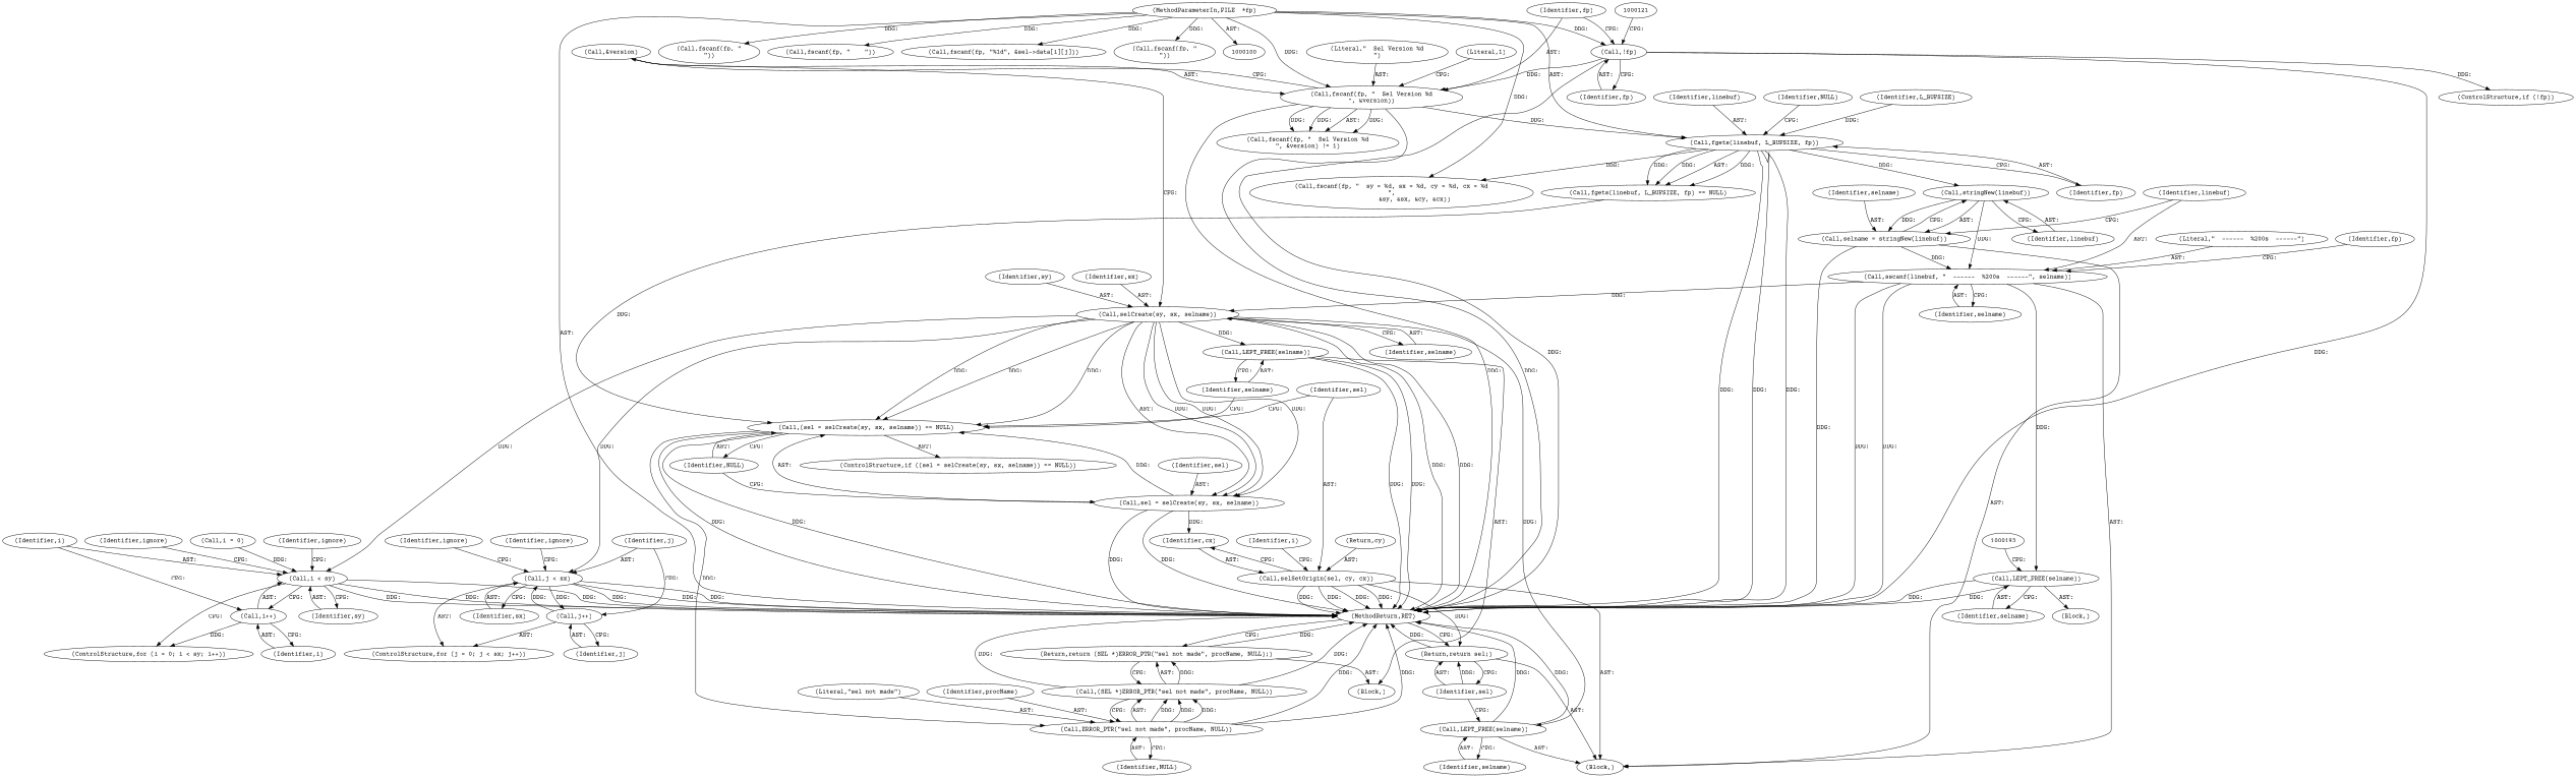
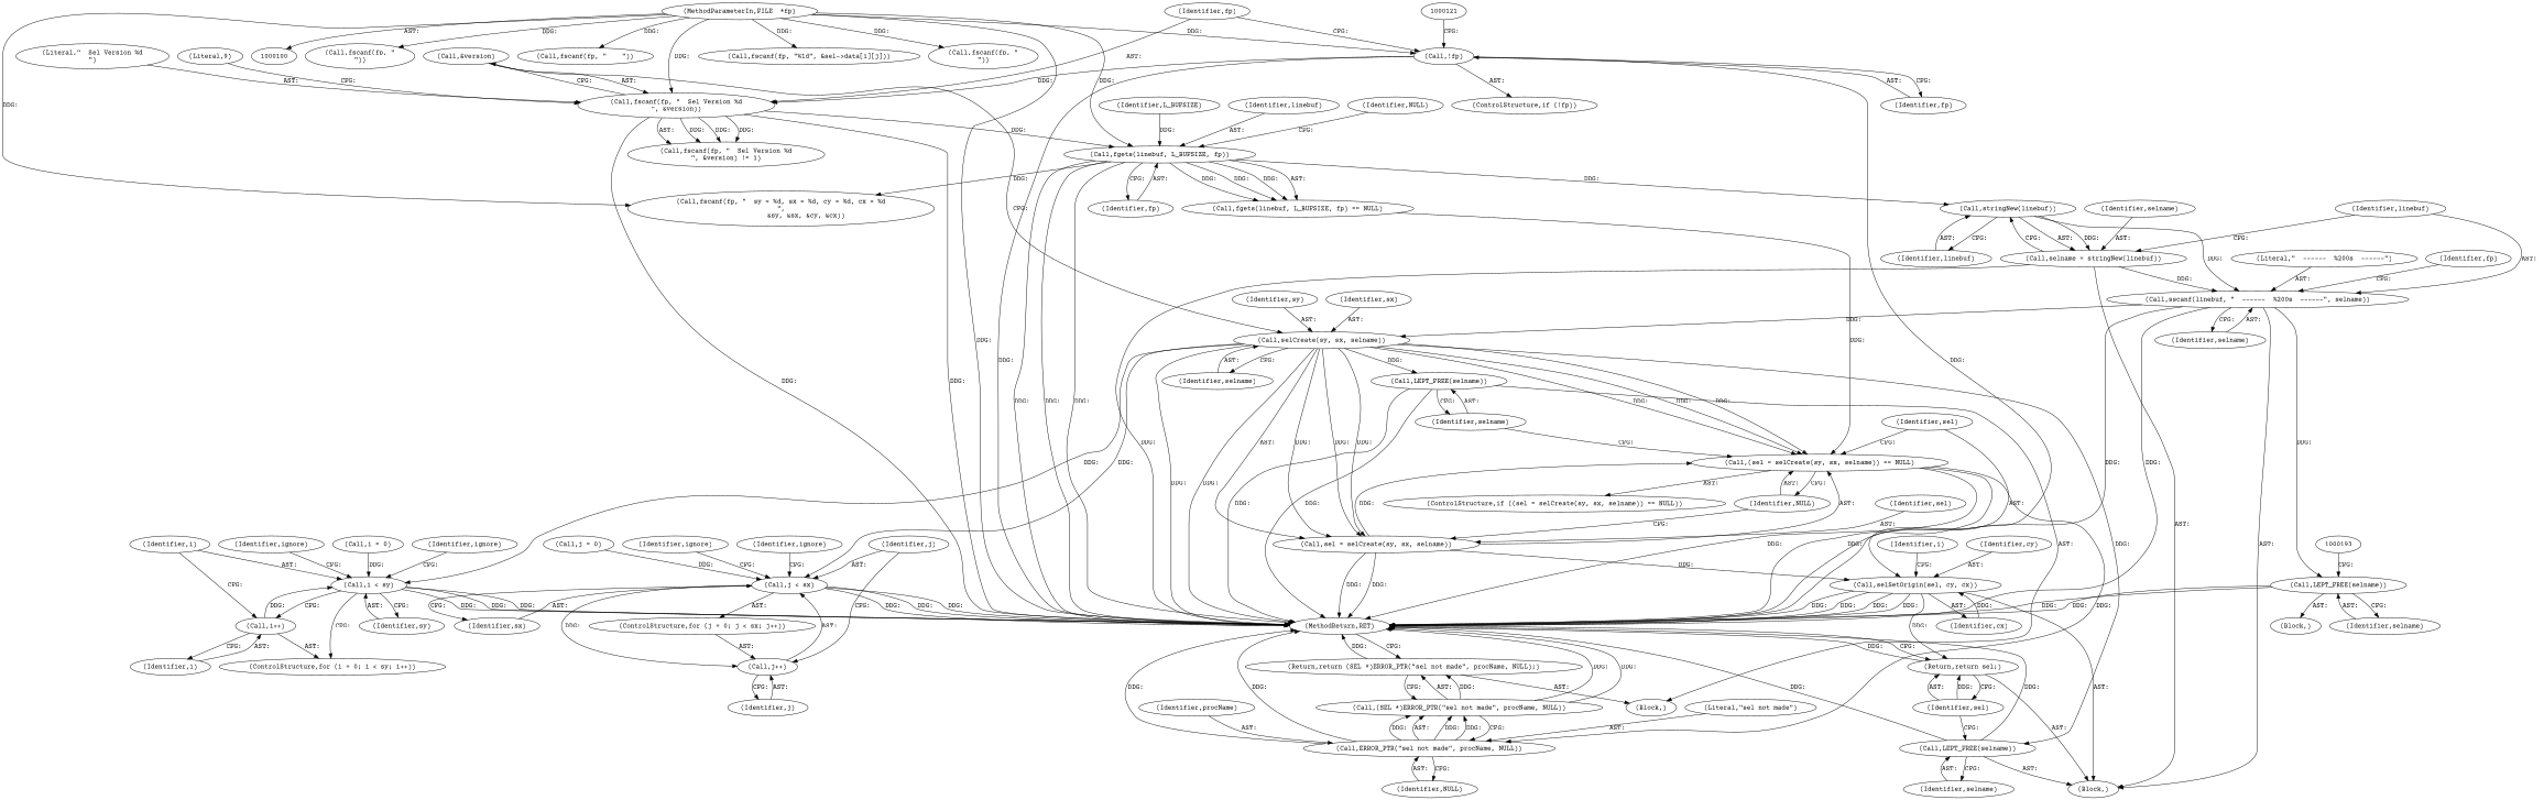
  digraph {
    fontname="Courier Prime"
    node [fontname="Courier Prime"]
    edge [fontname="Courier Prime"]
    n1 [label="(Call,sscanf(linebuf, \"  ------  %200s  ------\", selname))"]
    n2 [label="(Call,LEPT_FREE(selname))"]
    n3 [label="(Call,selCreate(sy, sx, selname))"]
    n4 [label="(Identifier,selname)"]
    n5 [label="(MethodReturn,RET)"]
    n6 [label="(Block,)"]
    n7 [label="(Identifier,selname)"]
    n8 [label="(Block,)"]
    n9 [label="(Call,(sel = selCreate(sy, sx, selname)) == NULL)"]
    n10 [label="(Call,sel = selCreate(sy, sx, selname))"]
    n11 [label="(Call,LEPT_FREE(selname))"]
    n12 [label="(Call,i < sy)"]
    n13 [label="(Call,j < sx)"]
    n14 [label="(Call,LEPT_FREE(selname))"]
    n15 [label="(Identifier,selname)"]
    n16 [label="(Return,return (SEL *)ERROR_PTR(\"sel not made\", procName, NULL);)"]
    n17 [label="(Return,return sel;)"]
    n18 [label="(Call,stringNew(linebuf))"]
    n19 [label="(Call,selname = stringNew(linebuf))"]
    n20 [label="(Identifier,linebuf)"]
    n21 [label="(Call,fgets(linebuf, L_BUFSIZE, fp))"]
    n22 [label="(Call,fscanf(fp, \"  sy = %d, sx = %d, cy = %d, cx = %d\n\",\n             &sy, &sx, &cy, &cx))"]
    n23 [label="(Identifier,fp)"]
    n24 [label="(Call,fgets(linebuf, L_BUFSIZE, fp) == NULL)"]
    n25 [label="(Call,fscanf(fp, \"  Sel Version %d\n\", &version))"]
    n26 [label="(Call,&version)"]
    n27 [label="(Call,fscanf(fp, \"  Sel Version %d\n\", &version) != 1)"]
    n28 [label="(Call,!fp)"]
    n29 [label="(ControlStructure,if (!fp))"]
    n30 [label="(Identifier,fp)"]
    n31 [label="(MethodParameterIn,FILE  *fp)"]
    n32 [label="(Call,fscanf(fp, \"\n\"))"]
    n33 [label="(Call,fscanf(fp, \"    \"))"]
    n34 [label="(Call,fscanf(fp, \"%1d\", &sel->data[i][j]))"]
    n35 [label="(Call,fscanf(fp, \"\n\"))"]
    1000100
    n37 [label="(Call,ERROR_PTR(\"sel not made\", procName, NULL))"]
    n38 [label="(Identifier,NULL)"]
    n39 [label="(ControlStructure,if ((sel = selCreate(sy, sx, selname)) == NULL))"]
    n40 [label="(Call,selSetOrigin(sel, cy, cx))"]
    n41 [label="(Block,)"]
    n42 [label="(Identifier,selname)"]
    n43 [label="(Call,i++)"]
    n44 [label="(ControlStructure,for (i = 0; i < sy; i++))"]
    n45 [label="(Identifier,sy)"]
    n46 [label="(Call,j++)"]
    n47 [label="(Identifier,sx)"]
    n48 [label="(ControlStructure,for (j = 0; j < sx; j++))"]
    n49 [label="(Identifier,selname)"]
    n50 [label="(Call,(SEL *)ERROR_PTR(\"sel not made\", procName, NULL))"]
    n51 [label="(Identifier,NULL)"]
    n52 [label="(Identifier,cx)"]
    n53 [label="(Identifier,sel)"]
    n54 [label="(Identifier,i)"]
    n55 [label="(Identifier,j)"]
    n56 [label="(Literal,\"  Sel Version %d\n\")"]
-   n57 [label="(Return,cy)"]
+   n57 [label="(Identifier,cy)"]
    n58 [label="(Identifier,sy)"]
    n59 [label="(Literal,\"  ------  %200s  ------\")"]
    n60 [label="(Identifier,j)"]
    n61 [label="(Identifier,ignore)"]
    n62 [label="(Call,i = 0)"]
+   n63 [label="(Call,j = 0)"]
    n64 [label="(Identifier,linebuf)"]
    n65 [label="(Identifier,sx)"]
    n66 [label="(Identifier,sel)"]
    n67 [label="(Identifier,i)"]
    n68 [label="(Identifier,fp)"]
    n69 [label="(Identifier,selname)"]
    n70 [label="(Literal,\"sel not made\")"]
    n71 [label="(Identifier,i)"]
    n72 [label="(Identifier,NULL)"]
    n73 [label="(Identifier,ignore)"]
    n74 [label="(Identifier,linebuf)"]
    n75 [label="(Identifier,L_BUFSIZE)"]
    n76 [label="(Identifier,procName)"]
    n77 [label="(Identifier,ignore)"]
    n78 [label="(Identifier,ignore)"]
    n79 [label="(Identifier,fp)"]
-   n80 [label="(Literal,1)"]
+   n80 [label="(Literal,9)"]
    n81 [label="(Identifier,sel)"]
    1000121
    1000193
    n1 -> n2 [label="DDG: "]
    n1 -> n3 [label="DDG: "]
    n1 -> n4 [label="CFG: "]
    n1 -> n5 [label="DDG: "]
    n1 -> n5 [label="DDG: "]
    n1 -> n6 [label="AST: "]
    n2 -> n5 [label="DDG: "]
    n2 -> n5 [label="DDG: "]
    n2 -> n7 [label="CFG: "]
    n2 -> n8 [label="AST: "]
    n3 -> n5 [label="DDG: "]
    n3 -> n5 [label="DDG: "]
    n3 -> n9 [label="DDG: "]
    n3 -> n9 [label="DDG: "]
    n3 -> n9 [label="DDG: "]
    n3 -> n10 [label="AST: "]
    n3 -> n10 [label="DDG: "]
    n3 -> n10 [label="DDG: "]
    n3 -> n10 [label="DDG: "]
    n3 -> n11 [label="DDG: "]
    n3 -> n12 [label="DDG: "]
    n3 -> n13 [label="DDG: "]
    n3 -> n14 [label="DDG: "]
    n3 -> n15 [label="CFG: "]
    n4 -> n1 [label="AST: "]
    n5 -> n16 [label="CFG: "]
    n5 -> n17 [label="CFG: "]
    n7 -> n2 [label="AST: "]
    n9 -> n5 [label="DDG: "]
    n9 -> n5 [label="DDG: "]
    n9 -> n37 [label="DDG: "]
    n9 -> n38 [label="CFG: "]
    n9 -> n39 [label="AST: "]
    n10 -> n5 [label="DDG: "]
    n10 -> n5 [label="DDG: "]
    n10 -> n9 [label="AST: "]
    n10 -> n9 [label="DDG: "]
-   n10 -> n52 [label="DDG: "]
+   n10 -> n40 [label="DDG: "]
    n11 -> n5 [label="DDG: "]
    n11 -> n5 [label="DDG: "]
    n11 -> n41 [label="AST: "]
    n11 -> n42 [label="CFG: "]
    n12 -> n5 [label="DDG: "]
    n12 -> n5 [label="DDG: "]
    n12 -> n5 [label="DDG: "]
    n12 -> n43 [label="CFG: "]
    n12 -> n44 [label="CFG: "]
    n12 -> n45 [label="CFG: "]
    n13 -> n5 [label="DDG: "]
    n13 -> n5 [label="DDG: "]
    n13 -> n5 [label="DDG: "]
    n13 -> n46 [label="DDG: "]
    n13 -> n47 [label="CFG: "]
    n13 -> n48 [label="AST: "]
    n14 -> n5 [label="DDG: "]
    n14 -> n5 [label="DDG: "]
    n14 -> n6 [label="AST: "]
    n14 -> n49 [label="CFG: "]
    n15 -> n3 [label="AST: "]
    n16 -> n5 [label="DDG: "]
    n16 -> n41 [label="AST: "]
    n16 -> n50 [label="CFG: "]
    n17 -> n5 [label="DDG: "]
    n17 -> n6 [label="AST: "]
    n17 -> n53 [label="CFG: "]
    n18 -> n1 [label="DDG: "]
    n18 -> n19 [label="AST: "]
    n18 -> n19 [label="DDG: "]
    n18 -> n20 [label="CFG: "]
    n19 -> n1 [label="DDG: "]
    n19 -> n5 [label="DDG: "]
    n19 -> n6 [label="AST: "]
    n19 -> n18 [label="CFG: "]
    n20 -> n18 [label="AST: "]
    n21 -> n5 [label="DDG: "]
    n21 -> n5 [label="DDG: "]
    n21 -> n5 [label="DDG: "]
    n21 -> n18 [label="DDG: "]
    n21 -> n22 [label="DDG: "]
    n21 -> n23 [label="CFG: "]
    n21 -> n24 [label="AST: "]
    n21 -> n24 [label="DDG: "]
    n21 -> n24 [label="DDG: "]
    n21 -> n24 [label="DDG: "]
    n23 -> n21 [label="AST: "]
    n24 -> n9 [label="DDG: "]
    n25 -> n5 [label="DDG: "]
    n25 -> n5 [label="DDG: "]
    n25 -> n21 [label="DDG: "]
    n25 -> n26 [label="CFG: "]
    n25 -> n27 [label="AST: "]
    n25 -> n27 [label="DDG: "]
    n25 -> n27 [label="DDG: "]
    n25 -> n27 [label="DDG: "]
    n26 -> n3 [label="CFG: "]
    n26 -> n25 [label="AST: "]
    n28 -> n5 [label="DDG: "]
    n28 -> n5 [label="DDG: "]
    n28 -> n25 [label="DDG: "]
-   n28 -> n29 [label="DDG: "]
+   n28 -> n29 [label="AST: "]
    n28 -> n30 [label="CFG: "]
    n30 -> n28 [label="AST: "]
-   n31 -> n5 [label="AST: "]
-   n31 -> n21 [label="AST: "]
+   n31 -> n5 [label="DDG: "]
+   n31 -> n21 [label="DDG: "]
    n31 -> n22 [label="DDG: "]
    n31 -> n25 [label="DDG: "]
    n31 -> n28 [label="DDG: "]
    n31 -> n32 [label="DDG: "]
    n31 -> n33 [label="DDG: "]
    n31 -> n34 [label="DDG: "]
    n31 -> n35 [label="DDG: "]
    n31 -> 1000100 [label="AST: "]
    n37 -> n5 [label="DDG: "]
    n37 -> n5 [label="DDG: "]
    n37 -> n50 [label="AST: "]
    n37 -> n50 [label="DDG: "]
    n37 -> n50 [label="DDG: "]
    n37 -> n50 [label="DDG: "]
    n37 -> n51 [label="CFG: "]
    n38 -> n9 [label="AST: "]
    n38 -> n10 [label="CFG: "]
    n40 -> n5 [label="DDG: "]
    n40 -> n5 [label="DDG: "]
    n40 -> n5 [label="DDG: "]
    n40 -> n5 [label="DDG: "]
    n40 -> n6 [label="AST: "]
    n40 -> n17 [label="DDG: "]
-   n40 -> n52 [label="CFG: "]
+   n40 -> n52 [label="AST: "]
    n42 -> n9 [label="CFG: "]
    n42 -> n11 [label="AST: "]
-   n43 -> n12 [label="AST: "]
-   n43 -> n44 [label="DDG: "]
+   n43 -> n12 [label="DDG: "]
+   n43 -> n44 [label="AST: "]
    n43 -> n54 [label="CFG: "]
    n45 -> n12 [label="AST: "]
-   n46 -> n13 [label="DDG: "]
-   n46 -> n48 [label="AST: "]
+   n46 -> n13 [label="AST: "]
+   n48 -> n46 [label="AST: "]
    n46 -> n55 [label="CFG: "]
    n47 -> n13 [label="AST: "]
    n49 -> n14 [label="AST: "]
    n50 -> n5 [label="DDG: "]
    n50 -> n5 [label="DDG: "]
    n50 -> n16 [label="AST: "]
    n50 -> n16 [label="DDG: "]
    n50 -> n37 [label="CFG: "]
    n51 -> n37 [label="AST: "]
-   n52 -> n40 [label="AST: "]
+   n52 -> n40 [label="DDG: "]
    n53 -> n14 [label="CFG: "]
    n53 -> n17 [label="AST: "]
    n53 -> n17 [label="DDG: "]
    n54 -> n43 [label="AST: "]
    n55 -> n46 [label="AST: "]
    n56 -> n25 [label="AST: "]
    n57 -> n40 [label="AST: "]
    n58 -> n3 [label="AST: "]
    n59 -> n1 [label="AST: "]
    n60 -> n13 [label="AST: "]
    n60 -> n46 [label="CFG: "]
    n61 -> n12 [label="CFG: "]
    n62 -> n12 [label="DDG: "]
+   n63 -> n13 [label="DDG: "]
    n64 -> n21 [label="AST: "]
    n65 -> n3 [label="AST: "]
    n66 -> n9 [label="CFG: "]
    n66 -> n40 [label="AST: "]
    n67 -> n12 [label="AST: "]
    n67 -> n43 [label="CFG: "]
    n68 -> n1 [label="CFG: "]
    n69 -> n19 [label="AST: "]
    n70 -> n37 [label="AST: "]
    n71 -> n40 [label="CFG: "]
    n72 -> n21 [label="CFG: "]
    n73 -> n13 [label="CFG: "]
    n74 -> n1 [label="AST: "]
    n74 -> n19 [label="CFG: "]
    n75 -> n21 [label="DDG: "]
    n76 -> n37 [label="AST: "]
    n77 -> n13 [label="CFG: "]
    n78 -> n12 [label="CFG: "]
    n79 -> n25 [label="AST: "]
    n79 -> n28 [label="CFG: "]
    n80 -> n25 [label="CFG: "]
    n81 -> n10 [label="AST: "]
    1000121 -> n28 [label="CFG: "]
    1000193 -> n2 [label="CFG: "]
  }
